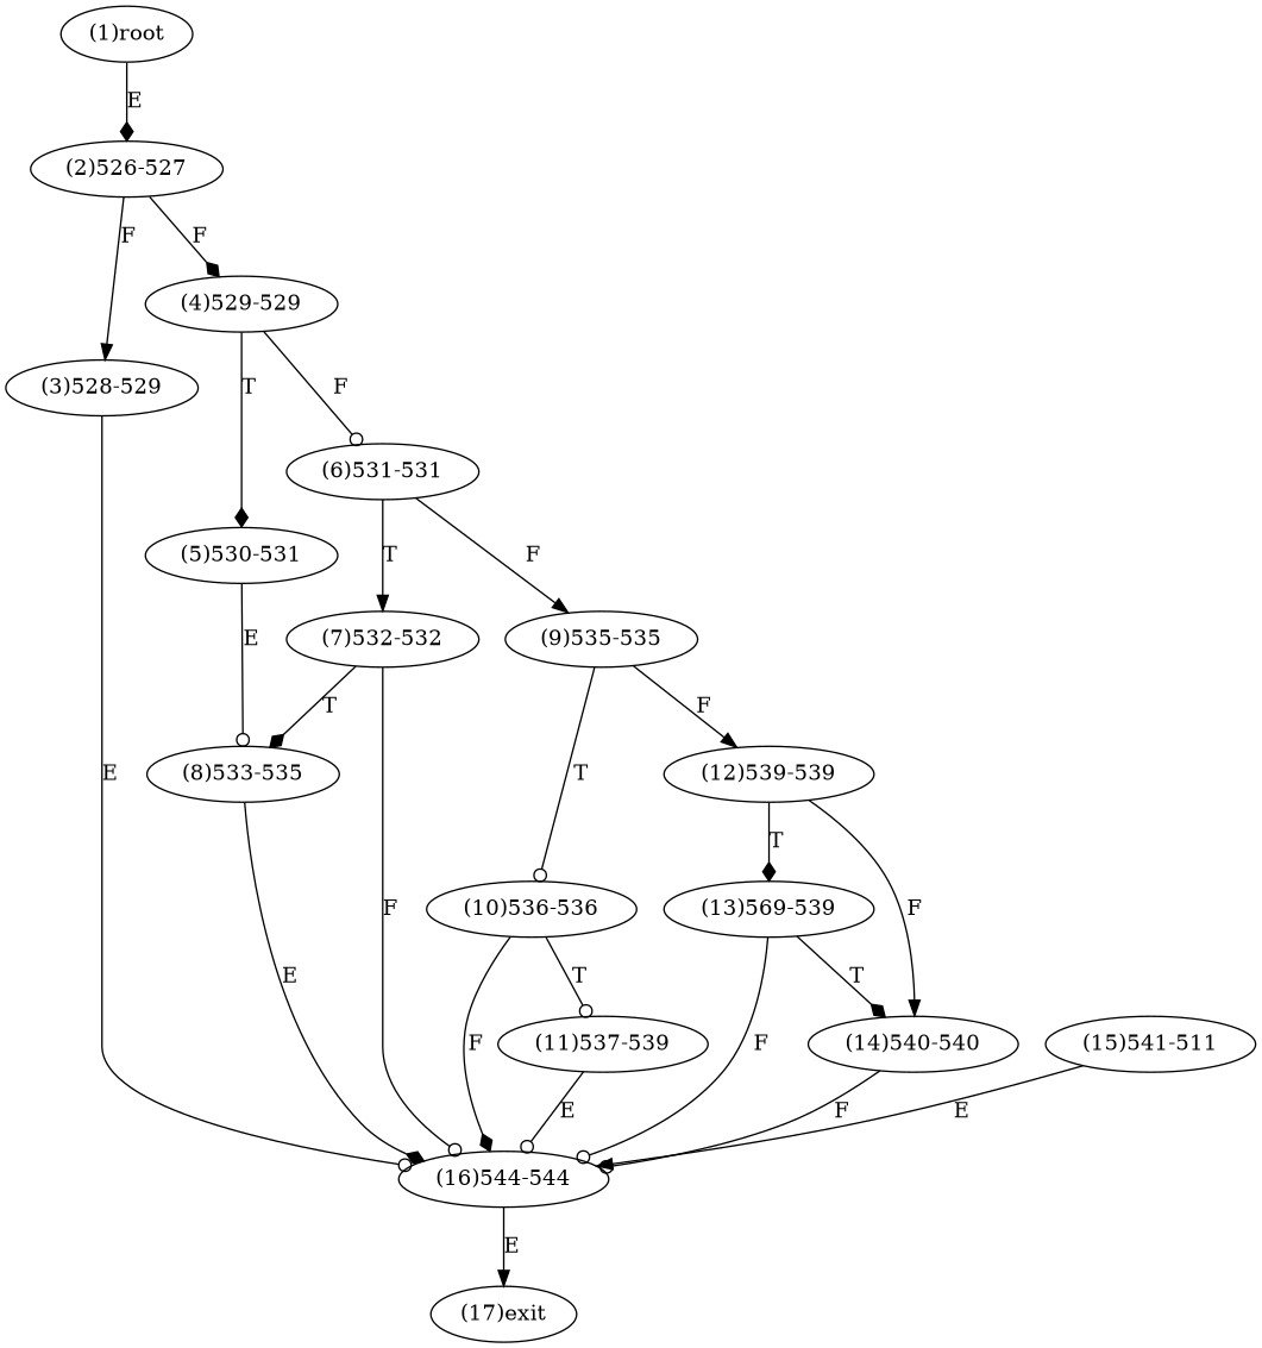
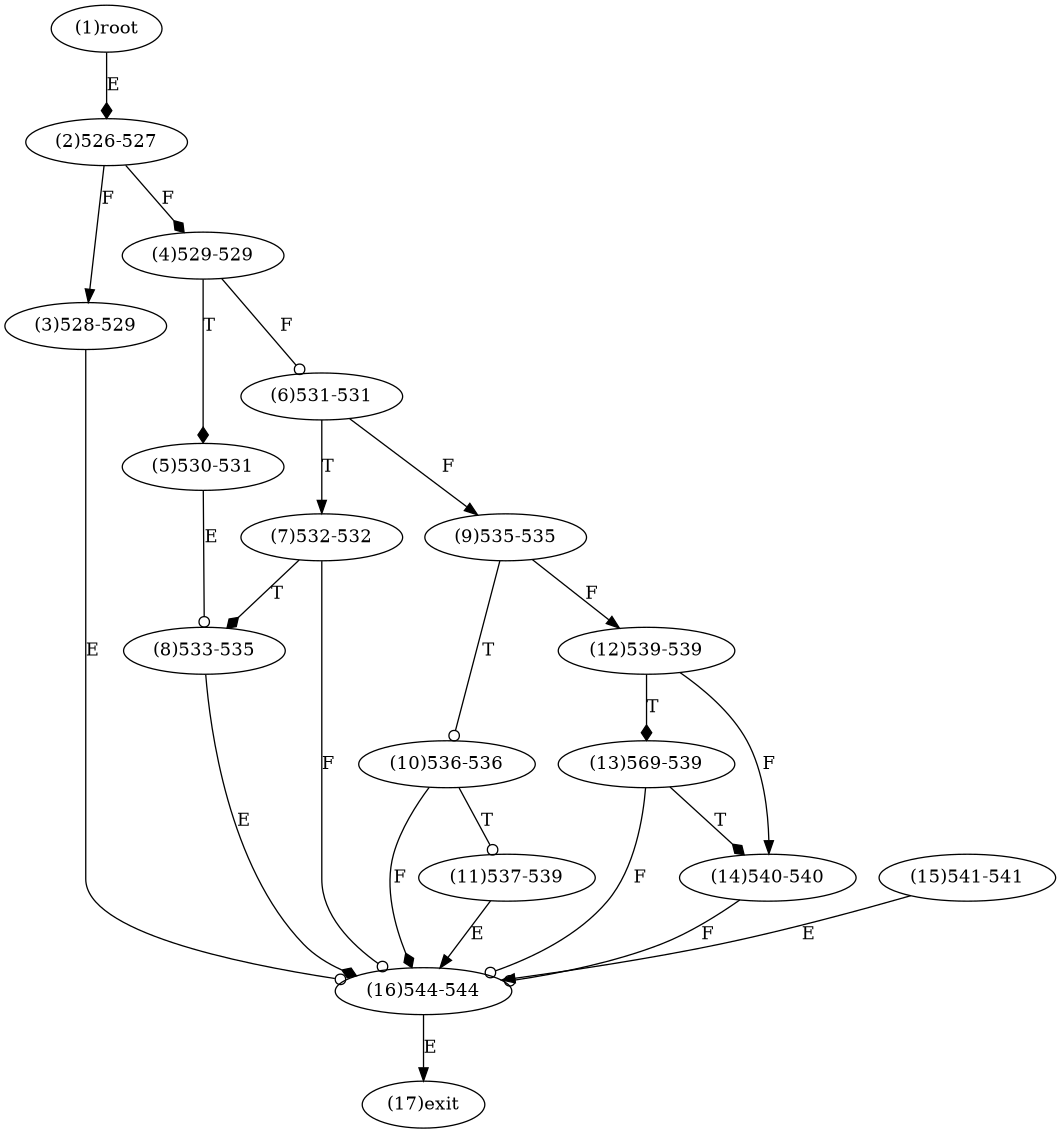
  digraph {
    fontname="DejaVu Serif"
    node [fontname="DejaVu Serif"]
    edge [arrowhead=odot fontname="DejaVu Serif"]
    n1 [label="(1)root"]
    n2 [label="(2)526-527"]
    n3 [label="(3)528-529"]
    n4 [label="(4)529-529"]
    n5 [label="(16)544-544"]
    n6 [label="(5)530-531"]
    n7 [label="(6)531-531"]
    n8 [label="(17)exit"]
    n9 [label="(8)533-535"]
    n10 [label="(7)532-532"]
    n11 [label="(9)535-535"]
    n12 [label="(10)536-536"]
    n13 [label="(12)539-539"]
    n14 [label="(11)537-539"]
    n15 [label="(13)569-539"]
    n16 [label="(14)540-540"]
-   n17 [label="(15)541-511"]
+   n17 [label="(15)541-541"]
    n1 -> n2 [arrowhead=diamond label=E]
    n2 -> n3 [arrowhead=normal label=F]
    n2 -> n4 [arrowhead=diamond label=F]
    n3 -> n5 [label=E]
    n4 -> n6 [arrowhead=diamond label=T]
    n4 -> n7 [label=F]
    n5 -> n8 [arrowhead=normal label=E]
    n6 -> n9 [label=E]
    n7 -> n10 [arrowhead=normal label=T]
    n7 -> n11 [arrowhead=normal label=F]
    n9 -> n5 [arrowhead=diamond label=E]
    n10 -> n5 [label=F]
    n10 -> n9 [arrowhead=diamond label=T]
    n11 -> n12 [label=T]
    n11 -> n13 [arrowhead=normal label=F]
    n12 -> n5 [arrowhead=diamond label=F]
    n12 -> n14 [label=T]
    n13 -> n15 [arrowhead=diamond label=T]
    n13 -> n16 [arrowhead=normal label=F]
-   n14 -> n5 [label=E]
+   n14 -> n5 [arrowhead=normal label=E]
    n15 -> n5 [label=F]
    n15 -> n16 [arrowhead=diamond label=T]
    n16 -> n5 [label=F]
    n17 -> n5 [arrowhead=normal label=E]
  }
